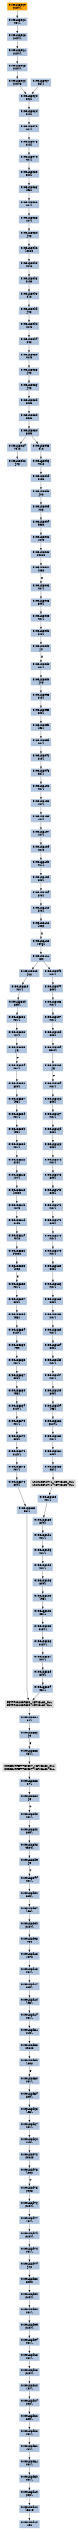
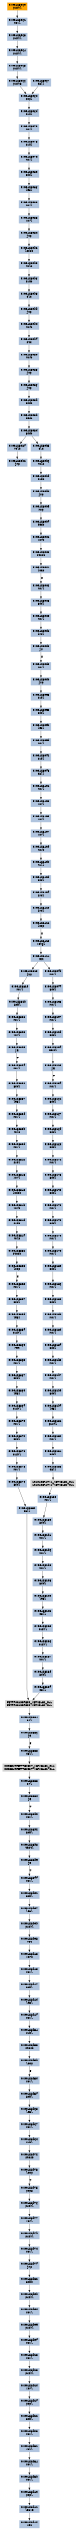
  strict digraph {
    fontname="DejaVu Sans Mono"
    node [color=lightsteelblue fillcolor=lightsteelblue fontname="DejaVu Sans Mono" shape=rectangle style=filled]
    edge [color="#000000" fontname="DejaVu Sans Mono"]
    n1 [label="0x0042a410\nincl"]
    n2 [label="0x0042a411\nloop"]
    n3 [label="0x0042a413\nxchgl"]
    n4 [label="0x0042a414\nret"]
    n5 [label="0x0042a819\nmovl"]
    n6 [label="0x0042a81b\naddl"]
    n7 [label="0x0042a821\nmovl"]
    n8 [label="0x0042a823\nxorl"]
    n9 [label="0x0042a096\nsubb"]
    n10 [label="0x0042a098\nclc"]
    n11 [label="0x0042a099\njmp"]
    n12 [label="0x0042a09c\nrorb"]
    n13 [label="0x0042a09f\nstc"]
    n14 [label="0x0042a0a0\nrorb"]
    n15 [label="0x0042a0a3\njmp"]
    n16 [label="0x0042a40b\nmull"]
    n17 [label="0x0042a40d\naddl"]
    n18 [label="0x0042a40f\nincl"]
    n19 [label="0x0042a0a6\njmp"]
    n20 [label="0x0042a1b8\nmovl"]
    n21 [label="0x0042a1ba\naddl"]
    n22 [label="0x0042a1c0\nleal"]
    n23 [label="0x0042a1c2\ncall"]
    n24 [label="0x0042a867\naddl"]
    n25 [label="0x0042a86d\nleal"]
    n26 [label="0x0042a86f\npushl"]
    n27 [label="0x0042a870\nmovl"]
    n28 [label="0x0042a2a9\naddl"]
    n29 [label="0x0042a2af\ncall"]
    n30 [color=lightgrey fillcolor=lightgrey label="GETPROCADDRESS_KERNEL32_DLL\nGETPROCADDRESS-KERNEL32-DLL"]
    n31 [label="0x0042a884\norl"]
    n32 [label="0x0042a943\nxorb"]
    n33 [label="0x0042a945\nmovl"]
    n34 [label="0x0042a947\naddl"]
    n35 [label="0x0042a94d\nleal"]
    n36 [label="0x0042a91d\nxorl"]
    n37 [label="0x0042a91f\npopl"]
    n38 [label="0x0042a922\naddl"]
    n39 [label="0x0042a92a\nmovl"]
    n40 [label="0x0042a2a5\npushl"]
    n41 [label="0x0042a2a6\npushl"]
    n42 [label="0x0042a2a7\nmovl"]
    n43 [label="0x0042a931\nroll"]
    n44 [label="0x0042a934\nmovl"]
    n45 [label="0x0042a88c\nje"]
    n46 [label="0x0042a890\nmovl"]
    n47 [label="0x0042a892\naddl"]
    n48 [label="0x0042a898\ntestl"]
    n49 [label="0x0042a94f\nmovl"]
    n50 [label="0x0042a954\nsubl"]
    n51 [label="0x0042a95a\nstosb"]
    n52 [label="0x0042a18d\nmovl"]
    n53 [label="0x0042a18f\naddl"]
    n54 [label="0x0042a195\nmovl"]
    n55 [label="0x0042a197\nmovl"]
    n56 [label="0x0042a107\nmovl"]
    n57 [label="0x0042a109\naddl"]
    n58 [label="0x0042a10f\ntestl"]
    n59 [label="0x0042a115\nje"]
    n60 [label="0x0042a815\njmp"]
    n61 [label="0x0042a0fd\nmovl"]
    n62 [label="0x0042a0ff\naddl"]
    n63 [label="0x0042a15f\nmovl"]
    n64 [label="0x0042a161\naddl"]
    n65 [label="0x0042a167\nmovl"]
    n66 [label="0x0042a169\naddl"]
    n67 [label="0x0042a886\nje"]
    n68 [label="0x0042a888\ncall"]
    n69 [color=lightgrey fillcolor=lightgrey label="ISDEBUGGERPRESENT_KERNEL32_DLL\nISDEBUGGERPRESENT-KERNEL32-DLL"]
    n70 [label="0x0042a88a\norl"]
    n71 [label="0x0042a186\nmovl"]
    n72 [label="0x0042a188\naddl"]
    n73 [label="0x0042a18b\nmovl"]
    n74 [label="0x0042a940\npopl"]
    n75 [label="0x0042a941\nleave"]
    n76 [label="0x0042a942\nret"]
    n77 [label="0x0042a17e\nmovl"]
    n78 [label="0x0042a180\naddl"]
    n79 [label="0x0042a092\nlodsb"]
    n80 [label="0x0042a093\nrolb"]
    n81 [label="0x0042a105\nmovl"]
    n82 [label="0x0042a1b4\nmovl"]
    n83 [label="0x0042a1b6\nmovl"]
    n84 [label="0x0042a967\nmovl"]
    n85 [label="0x0042a96c\nsubl"]
    n86 [label="0x0042a972\nstosb"]
    n87 [label="0x0042a973\nloop"]
    n88 [label="0x0042a086\nleal"]
    n89 [label="0x0042a088\nmovl"]
    n90 [label="0x0042a08a\nxorl"]
    n91 [label="0x0042a08c\njmp"]
    n92 [label="0x0042a0ad\naddb"]
    n93 [label="0x0042a0af\nrolb"]
    n94 [label="0x0042a0b5\nclc"]
    n95 [label="0x0042a0b2\njmp"]
    n96 [label="0x0042a06d\nsubl"]
    n97 [label="0x0042a073\nmovl"]
    n98 [label="0x0042a078\nsubl"]
    n99 [label="0x0042a07e\nmovl"]
    n100 [label="0x0042a977\nxorl"]
    n101 [label="0x0042a979\npushl"]
    n102 [label="0x0042a97c\nmovl"]
    n103 [label="0x0042a97f\njmp"]
    n104 [label="0x0042a89e\nje"]
    n105 [label="0x0042a8ff\nmovl"]
    n106 [label="0x0042a901\naddl"]
    n107 [color=lightgrey fillcolor=orange label="0x0042a060\npushl"]
    n108 [label="0x0042a061\nmovl"]
    n109 [label="0x0042a063\npushl"]
    n110 [label="0x0042a064\npushl"]
    n111 [label="0x0042a16c\naddl"]
    n112 [label="0x0042a171\nmovl"]
    n113 [label="0x0042a173\naddl"]
    n114 [label="0x0042a066\npusha"]
    n115 [label="0x0042a06c\npopl"]
    n116 [label="0x0042a067\ncall"]
    n117 [label="0x0042a0a9\naddb"]
    n118 [label="0x0042a0ab\ndecb"]
    n119 [label="0x0042a872\naddl"]
    n120 [label="0x0042a907\nleal"]
    n121 [label="0x0042a0b6\nrolb"]
    n122 [label="0x0042a0b9\nsubb"]
    n123 [label="0x0042a90b\npushl"]
    n124 [label="0x0042a90c\nmovl"]
    n125 [label="0x0042a90e\npushl"]
    n126 [label="0x0042a90f\nmovl"]
    n127 [label="0x0042a0be\nnop"]
    n128 [label="0x0042a0bf\ndecb"]
    n129 [label="0x0042a0c1\nxorb"]
    n130 [label="0x0042a0c3\nstosb"]
    n131 [label="0x0042a19f\nleal"]
    n132 [label="0x0042a1a1\npushl"]
    n133 [label="0x0042a1a2\nmovl"]
    n134 [label="0x0042a1a4\naddl"]
    n135 [label="0x0042a0bb\njmp"]
    n136 [label="0x0042a065\npushl"]
    n137 [label="0x0042a95b\nloop"]
    n138 [label="0x0042a95d\nmovl"]
    n139 [label="0x0042a95f\naddl"]
    n140 [label="0x0042a0eb\nleal"]
    n141 [label="0x0042a0ed\nmovl"]
    n142 [label="0x0042a0f2\nsubl"]
    n143 [label="0x0042a0f8\ncall"]
    n144 [label="0x0042a401\nmovl"]
    n145 [label="0x0042a403\nxorl"]
    n146 [label="0x0042a199\naddl"]
    n147 [label="0x0042a975\npopa"]
    n148 [label="0x0042a976\npushl"]
    n149 [label="0x0042a178\nmovl"]
    n150 [label="0x0042a17a\naddl"]
    n151 [label="0x0042a17c\nmovl"]
    n152 [label="0x0042a93b\nmovl"]
    n153 [label="0x0042a175\naddl"]
    n154 [label="0x0042a1ae\naddl"]
    n155 [label="0x0042a0d2\nincl"]
    n156 [label="0x0042a0d3\njs"]
    n157 [label="0x0042a0d5\nmovl"]
    n158 [label="0x0042a0db\njmp"]
    n159 [label="0x0042a878\npushl"]
    n160 [label="0x0042a87a\nmovl"]
    n161 [label="0x0042a982\naddb"]
    n162 [label="0x0042a965\nleal"]
    n163 [label="0x0042a0c4\nloop"]
    n164 [label="0x0042a0c6\nmovl"]
    n165 [label="0x0042a0c8\naddl"]
    n166 [label="0x0042a852\nstosb"]
    n167 [label="0x0042a853\nloop"]
    n168 [label="0x0042a855\nmovl"]
    n169 [label="0x0042a857\naddl"]
    n170 [label="0x0042a1aa\ncall"]
    n171 [color=lightgrey fillcolor=lightgrey label="LOADLIBRARYA_KERNEL32_DLL\nLOADLIBRARYA-KERNEL32-DLL"]
    n172 [label="0x0042a1ac\nmovl"]
    n173 [label="0x0042a87c\naddl"]
    n174 [label="0x0042a882\ncall"]
    n175 [label="0x0042a080\naddl"]
    n176 [label="0x0042a85d\nleal"]
    n177 [label="0x0042a85f\npushl"]
    n178 [label="0x0042a860\nret"]
    n179 [label="0x0042a409\nmovb"]
    n180 [label="0x0042a405\nxorl"]
-   n181 [label="0x0042a83b\nleal"]
+   n181 [label="0x0042a83b\nrolb"]
    n182 [label="0x0042a83d\nmovl"]
    n183 [label="0x0042a842\nsubl"]
    n184 [label="0x0042a848\nxorl"]
    n185 [label="0x0042a909\npushl"]
    n186 [label="0x0042a90a\nret"]
    n187 [label="0x0042a0e3\nsubl"]
    n188 [label="0x0042a0e5\naddl"]
    n189 [label="0x0042a91a\npushl"]
    n190 [label="0x0042a913\nmovl"]
    n191 [label="0x0042a407\nxorl"]
    n192 [label="0x0042a865\nmovl"]
    n193 [label="0x0042a84a\nlodsb"]
    n194 [label="0x0042a84b\nxorb"]
    n195 [label="0x0042a839\nmovl"]
    n196 [label="0x0042a831\naddl"]
    n197 [label="0x0042a837\nleal"]
    n198 [label="0x0042a84d\nsubb"]
    n199 [label="0x0042a84f\nrolb"]
    n200 [label="0x0042a82f\nmovl"]
    n201 [label="0x0042a0ce\nmovl"]
    n202 [label="0x0042a825\nje"]
    n1 -> n2
    n2 -> n3 [label=F]
    n3 -> n4
    n4 -> n60
    n4 -> n61
    n5 -> n6
    n6 -> n7
    n7 -> n8
    n8 -> n202
    n9 -> n10
    n10 -> n11
    n11 -> n12
    n12 -> n13
    n13 -> n14
    n14 -> n15
    n15 -> n19
    n16 -> n17
    n17 -> n18
    n18 -> n1
    n19 -> n117
    n20 -> n21
    n21 -> n22
    n22 -> n23
    n23 -> n40
    n24 -> n25
    n25 -> n26
    n26 -> n27
    n27 -> n119
    n28 -> n29
    n29 -> n30
    n30 -> n31
    n31 -> n67
    n32 -> n33
    n33 -> n34
    n34 -> n35
    n35 -> n49
    n36 -> n37
    n37 -> n38
    n38 -> n39
    n39 -> n43
    n40 -> n41
    n41 -> n42
    n42 -> n28
    n43 -> n44
    n44 -> n152
    n45 -> n46 [label=T]
    n46 -> n47
    n47 -> n48
    n48 -> n104
    n49 -> n50
    n50 -> n51
    n51 -> n137
    n52 -> n53
    n53 -> n54
    n54 -> n55
    n55 -> n146
    n56 -> n57
    n57 -> n58
    n58 -> n59
    n59 -> n63 [label=T]
    n60 -> n5
    n61 -> n62
    n62 -> n81
    n63 -> n64
    n64 -> n65
    n65 -> n66
    n66 -> n111
    n67 -> n68 [label=F]
    n68 -> n69
    n69 -> n70
    n70 -> n45
    n71 -> n72
    n72 -> n73
    n73 -> n52
    n74 -> n75
    n75 -> n76
    n77 -> n78
    n78 -> n71
    n79 -> n80
    n80 -> n9
    n81 -> n56
    n82 -> n83
    n83 -> n20
    n84 -> n85
    n85 -> n86
    n86 -> n87
    n87 -> n147 [label=T]
    n88 -> n89
    n89 -> n90
    n90 -> n91
    n91 -> n79
    n92 -> n93
    n92 -> n94
    n93 -> n95
    n94 -> n121
    n96 -> n97
    n97 -> n98
    n98 -> n99
    n99 -> n175
    n100 -> n101
    n101 -> n102
    n102 -> n103
    n103 -> n161
    n104 -> n105 [label=T]
    n105 -> n106
    n106 -> n120
    n107 -> n108
    n108 -> n109
    n109 -> n110
    n110 -> n136
    n111 -> n112
    n112 -> n113
    n113 -> n153
    n114 -> n115
    n115 -> n96
    n116 -> n115
    n117 -> n118
    n118 -> n92
    n119 -> n159
    n120 -> n185
    n121 -> n122
    n122 -> n135
    n123 -> n124
    n124 -> n125
    n125 -> n126
    n126 -> n190
    n127 -> n128
    n128 -> n129
    n129 -> n130
    n130 -> n163
    n131 -> n132
    n132 -> n133
    n133 -> n134
    n134 -> n170
    n135 -> n127
    n136 -> n114
    n137 -> n138 [label=F]
    n138 -> n139
    n139 -> n162
    n140 -> n141
    n141 -> n142
    n142 -> n143
    n143 -> n144
    n144 -> n145
    n145 -> n180
    n146 -> n131
    n147 -> n148
    n148 -> n100
    n149 -> n150
    n150 -> n151
    n151 -> n77
    n152 -> n74
    n153 -> n149
    n154 -> n82
    n155 -> n156
    n156 -> n157 [label=F]
    n157 -> n158
    n158 -> n187
    n159 -> n160
    n160 -> n173
    n161 -> n123
    n162 -> n84
    n163 -> n164 [label=F]
    n164 -> n165
    n165 -> n201
    n166 -> n167
    n167 -> n168 [label=F]
    n168 -> n169
    n169 -> n176
    n170 -> n171
    n171 -> n172
    n172 -> n154
    n173 -> n174
    n174 -> n30
    n175 -> n88
    n176 -> n177
    n177 -> n178
    n178 -> n192
    n179 -> n16
    n180 -> n191
    n181 -> n182
    n182 -> n183
    n183 -> n184
    n184 -> n193
    n185 -> n186
    n186 -> n32
    n187 -> n188
    n188 -> n140
    n189 -> n36
    n190 -> n189
    n191 -> n179
    n192 -> n24
    n193 -> n194
    n194 -> n198
    n195 -> n181
    n196 -> n197
    n197 -> n195
    n198 -> n199
    n199 -> n166
    n200 -> n196
    n201 -> n155
    n202 -> n200 [label=T]
  }
